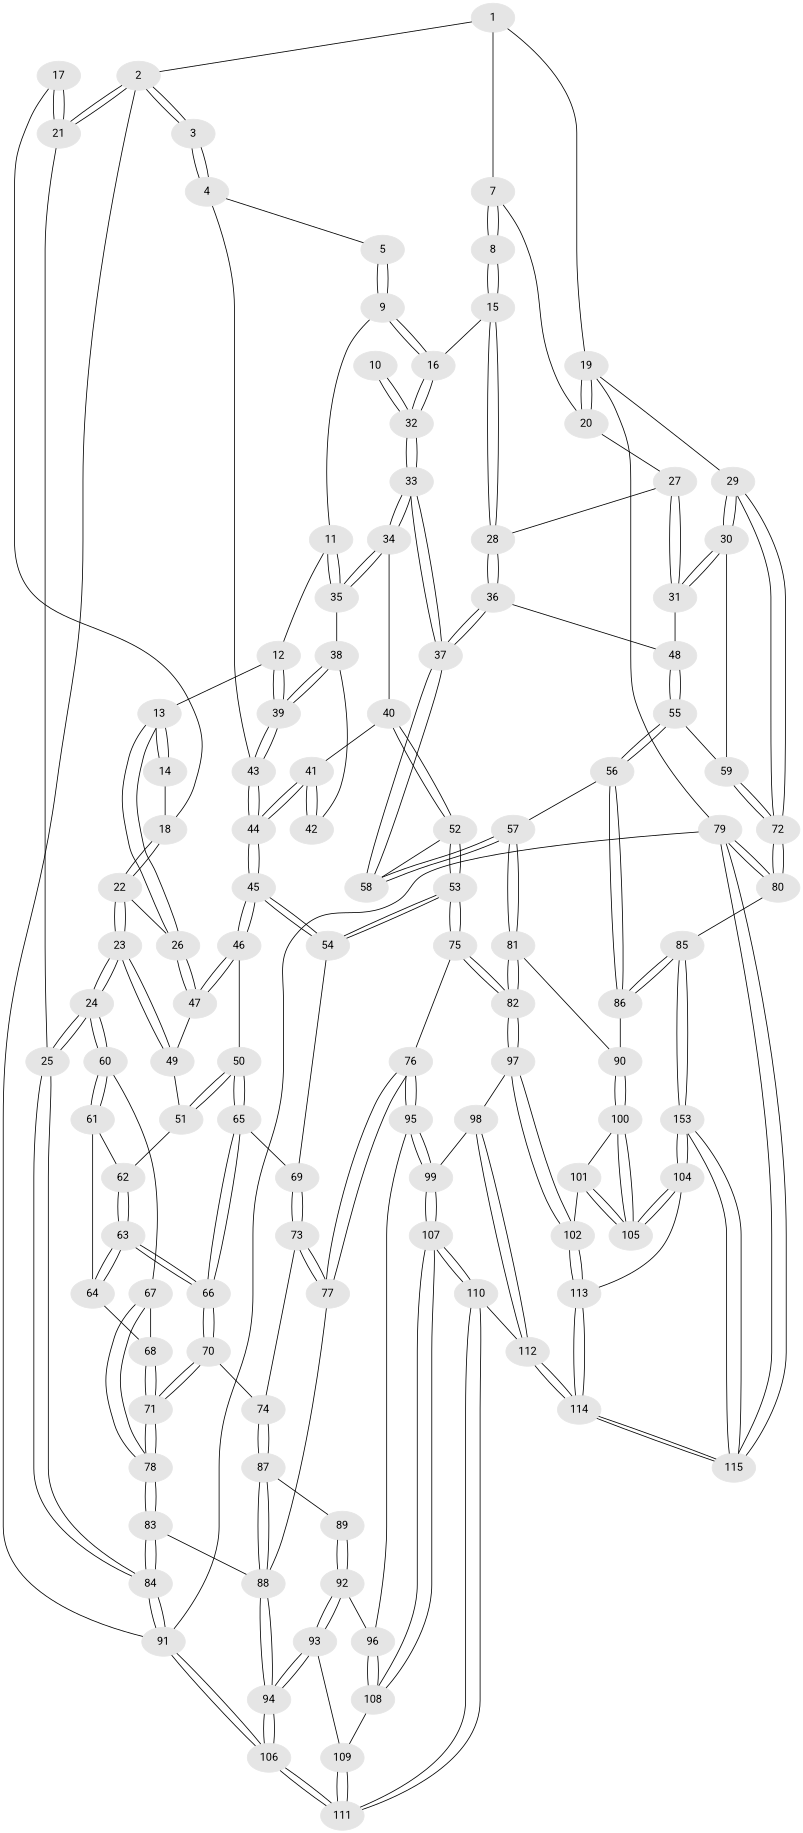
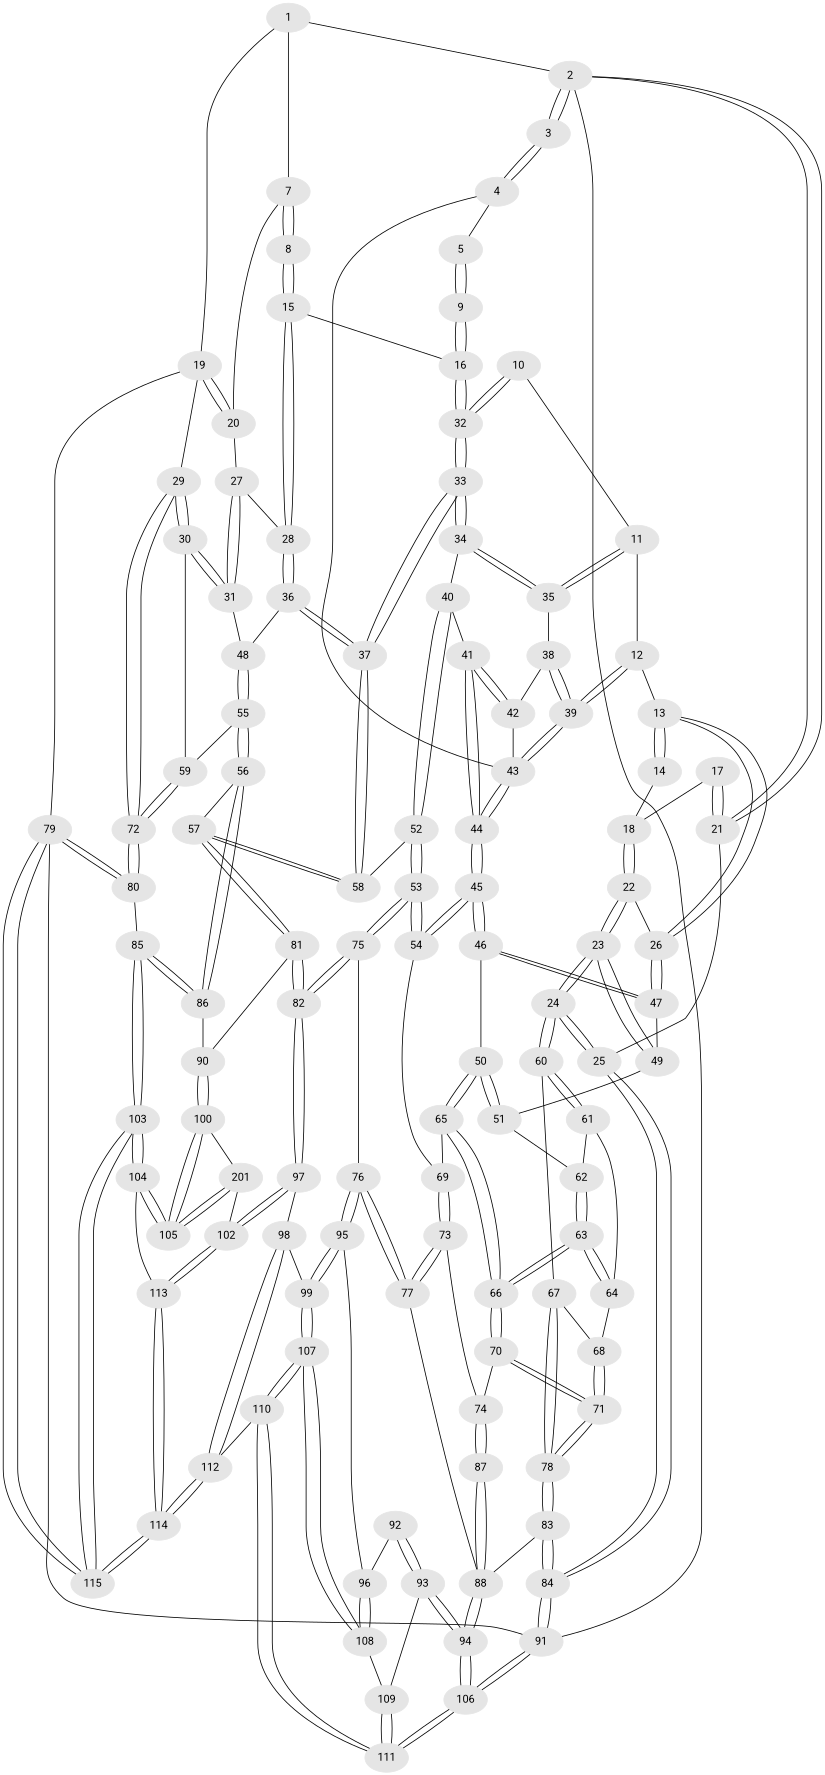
  graph {
    fontname=Roboto
    node [color=gray90 fontname=Roboto style=filled]
    edge [fontname=Roboto]
    1
    2
    7
    19
    3
    21
    91
    8
    20
    29
    79
    4
    25
    106
    5
    43
    17
    18
    9
    14
    16
    15
    27
    28
    10
    11
    32
    12
    35
    33
    13
    39
    38
    26
    47
    22
    36
    23
    30
    72
    80
    115
    31
    84
    24
    49
    60
    51
    61
    67
    48
    37
    59
    55
    34
    40
    58
    41
    52
    42
    44
    53
    45
    46
    54
    50
    69
    65
    56
    62
    66
    63
    75
    76
    82
    73
    57
    86
    81
    90
    64
    68
    78
    70
    71
    74
    83
    77
    87
    85
    88
-   89
    95
    97
    96
    99
    92
-   103 [label=153]
+   103
    100
    98
    102
    94
    104
    93
-   101
+   101 [label=201]
    105
    111
    109
    108
    107
    112
    113
    114
    110
    1 -- 2
    1 -- 7
    1 -- 19
    2 -- 3
    2 -- 3
    2 -- 21
    2 -- 21
    2 -- 91
    7 -- 8
    7 -- 8
    7 -- 20
    19 -- 20
    19 -- 20
    19 -- 29
    19 -- 79
    3 -- 4
    3 -- 4
    21 -- 25
    91 -- 106
    91 -- 106
    8 -- 15
    8 -- 15
    20 -- 27
    29 -- 30
    29 -- 30
    29 -- 72
    29 -- 72
    79 -- 91
    79 -- 80
    79 -- 80
    79 -- 115
    79 -- 115
    4 -- 5
    4 -- 43
    25 -- 84
    25 -- 84
    106 -- 111
    106 -- 111
    5 -- 9
    5 -- 9
    43 -- 44
    43 -- 44
    17 -- 21
    17 -- 21
    17 -- 18
    18 -- 22
    18 -- 22
    9 -- 16
    9 -- 16
    14 -- 18
    16 -- 32
    16 -- 32
    15 -- 16
    15 -- 28
    15 -- 28
    27 -- 28
    27 -- 31
    27 -- 31
    28 -- 36
    28 -- 36
-   9 -- 11
+   10 -- 11
    10 -- 32
    10 -- 32
    11 -- 12
    11 -- 35
    11 -- 35
    32 -- 33
    32 -- 33
    12 -- 13
    12 -- 39
    12 -- 39
    35 -- 38
    33 -- 37
    33 -- 37
    33 -- 34
    33 -- 34
    13 -- 14
    13 -- 14
    13 -- 26
    13 -- 26
    39 -- 43
    39 -- 43
    38 -- 39
    38 -- 39
    38 -- 42
    26 -- 47
    26 -- 47
    47 -- 49
    22 -- 26
    22 -- 23
    22 -- 23
    36 -- 48
    36 -- 37
    36 -- 37
    23 -- 24
    23 -- 24
    23 -- 49
    23 -- 49
    30 -- 31
    30 -- 31
    30 -- 59
    72 -- 80
    72 -- 80
    80 -- 85
    31 -- 48
    84 -- 91
    84 -- 91
    24 -- 25
    24 -- 25
    24 -- 60
    24 -- 60
    49 -- 51
    60 -- 61
    60 -- 61
    60 -- 67
    51 -- 62
    61 -- 62
    61 -- 64
    67 -- 68
    67 -- 78
    67 -- 78
    48 -- 55
    48 -- 55
    37 -- 58
    37 -- 58
    59 -- 72
    59 -- 72
    55 -- 59
    55 -- 56
    55 -- 56
    34 -- 35
    34 -- 35
    34 -- 40
    40 -- 41
    40 -- 52
    40 -- 52
    41 -- 42
    41 -- 42
    41 -- 44
    41 -- 44
    52 -- 58
    52 -- 53
    52 -- 53
+   42 -- 43
    44 -- 45
    44 -- 45
    53 -- 54
    53 -- 54
    53 -- 75
    53 -- 75
    45 -- 46
    45 -- 46
    45 -- 54
    45 -- 54
    46 -- 47
    46 -- 47
    46 -- 50
    54 -- 69
    50 -- 51
    50 -- 51
    50 -- 65
    50 -- 65
    69 -- 73
    69 -- 73
    65 -- 69
    65 -- 66
    65 -- 66
    56 -- 57
    56 -- 86
    56 -- 86
    62 -- 63
    62 -- 63
    66 -- 70
    66 -- 70
    63 -- 66
    63 -- 66
    63 -- 64
    63 -- 64
    75 -- 76
    75 -- 82
    75 -- 82
    76 -- 77
    76 -- 77
    76 -- 95
    76 -- 95
    82 -- 97
    82 -- 97
    73 -- 74
    73 -- 77
    73 -- 77
    57 -- 58
    57 -- 58
    57 -- 81
    57 -- 81
    86 -- 90
    81 -- 82
    81 -- 82
    81 -- 90
    90 -- 100
    90 -- 100
    64 -- 68
    68 -- 71
    68 -- 71
    78 -- 83
    78 -- 83
    70 -- 71
    70 -- 71
    70 -- 74
    71 -- 78
    71 -- 78
    74 -- 87
    74 -- 87
    83 -- 84
    83 -- 84
    83 -- 88
    77 -- 88
    87 -- 88
    87 -- 88
-   87 -- 89
    85 -- 86
    85 -- 86
    85 -- 103
    85 -- 103
    88 -- 94
    88 -- 94
-   89 -- 92
-   89 -- 92
    95 -- 96
    95 -- 99
    95 -- 99
    97 -- 98
    97 -- 102
    97 -- 102
    96 -- 108
    96 -- 108
    99 -- 107
    99 -- 107
    92 -- 96
    92 -- 93
    92 -- 93
    103 -- 115
    103 -- 115
    103 -- 104
    103 -- 104
    100 -- 101
    100 -- 105
    100 -- 105
    98 -- 99
    98 -- 112
    98 -- 112
    102 -- 113
    102 -- 113
    94 -- 106
    94 -- 106
    104 -- 105
    104 -- 105
    104 -- 113
    93 -- 94
    93 -- 94
    93 -- 109
    101 -- 102
    101 -- 105
    101 -- 105
    109 -- 111
    109 -- 111
    108 -- 109
    107 -- 108
    107 -- 108
    107 -- 110
    107 -- 110
    112 -- 114
    112 -- 114
    113 -- 114
    113 -- 114
    114 -- 115
    114 -- 115
    110 -- 111
    110 -- 111
    110 -- 112
  }
